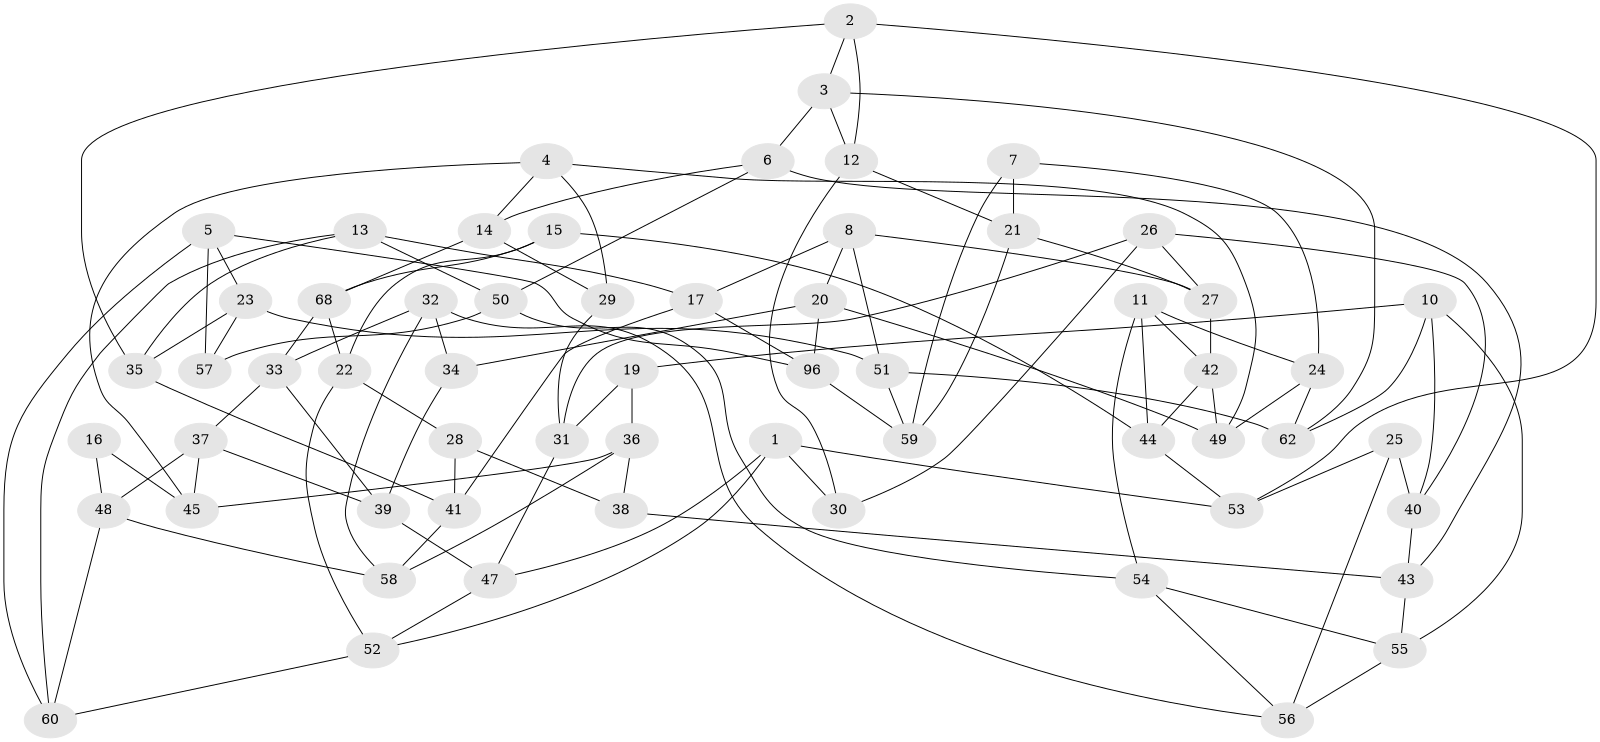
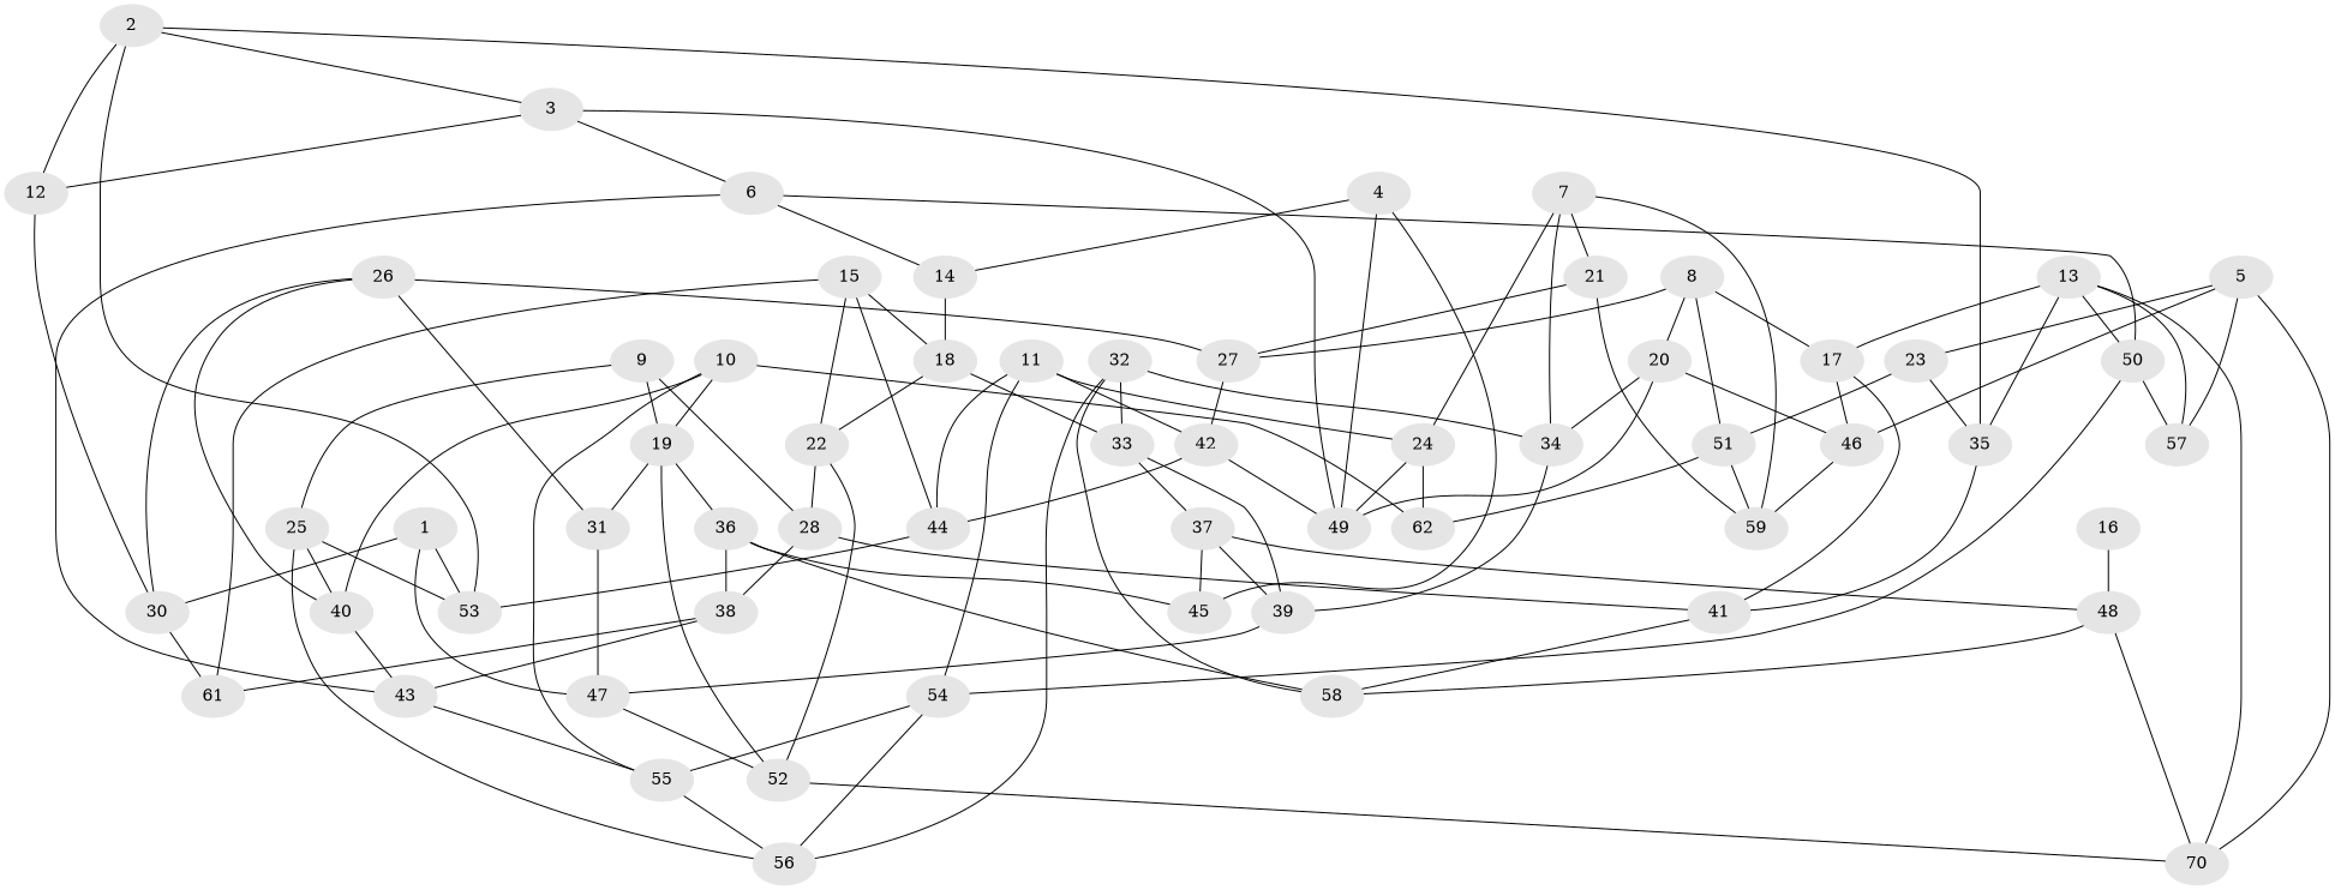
  graph {
    node [color=gray90 style=filled]
    1
    30
    47
    52
    53
-   60
+   61
+   60 [label=70]
    2
    3
    12
    35
    6
    62
    21
    41
    14
    43
    50
    4
-   29
    45
    49
-   18 [label=68]
+   18
    31
    5
    23
-   46 [label=96]
+   46
    57
    51
    59
    55
    54
    7
    24
    34
    27
    39
    8
    17
    20
    42
+   9
    19
    25
    28
    16
    48
    36
    40
    56
    38
    10
    11
    44
    13
    22
    33
    15
    58
    37
    26
    32
    1 -- 30
    1 -- 47
-   1 -- 52
+   19 -- 52
    1 -- 53
+   30 -- 61
    47 -- 52
    52 -- 60
    2 -- 53
    2 -- 3
    2 -- 12
    2 -- 35
    3 -- 12
    3 -- 6
-   3 -- 62
+   3 -- 49
    12 -- 30
-   12 -- 21
    35 -- 41
    6 -- 14
    6 -- 43
    6 -- 50
    21 -- 59
    21 -- 27
    41 -- 58
-   14 -- 29
    14 -- 18
    43 -- 55
    50 -- 57
    50 -- 54
    4 -- 14
-   4 -- 29
    4 -- 45
    4 -- 49
-   29 -- 31
    18 -- 22
    18 -- 33
    31 -- 47
    5 -- 60
    5 -- 23
    5 -- 46
    5 -- 57
    23 -- 35
-   23 -- 57
+   13 -- 57
    23 -- 51
    46 -- 59
    51 -- 62
    51 -- 59
    55 -- 56
    54 -- 55
    54 -- 56
    7 -- 21
    7 -- 59
    7 -- 24
+   7 -- 34
    24 -- 62
    24 -- 49
    34 -- 39
    27 -- 42
    39 -- 47
    8 -- 51
    8 -- 27
    8 -- 17
    8 -- 20
    17 -- 41
    17 -- 46
    20 -- 49
    20 -- 46
    20 -- 34
    42 -- 49
    42 -- 44
+   9 -- 19
+   9 -- 25
+   9 -- 28
    19 -- 31
    19 -- 36
    25 -- 53
    25 -- 40
    25 -- 56
    28 -- 41
    28 -- 38
-   16 -- 45
    16 -- 48
    48 -- 60
    48 -- 58
    36 -- 45
    36 -- 38
    36 -- 58
    40 -- 43
+   38 -- 61
    38 -- 43
    10 -- 62
    10 -- 55
    10 -- 19
    10 -- 40
    11 -- 54
    11 -- 24
    11 -- 42
    11 -- 44
    44 -- 53
    13 -- 60
    13 -- 35
    13 -- 50
    13 -- 17
    22 -- 52
    22 -- 28
    33 -- 39
    33 -- 37
+   15 -- 61
    15 -- 18
    15 -- 44
    15 -- 22
    37 -- 45
    37 -- 39
    37 -- 48
    26 -- 30
    26 -- 31
    26 -- 27
    26 -- 40
    32 -- 34
    32 -- 56
    32 -- 33
    32 -- 58
  }
